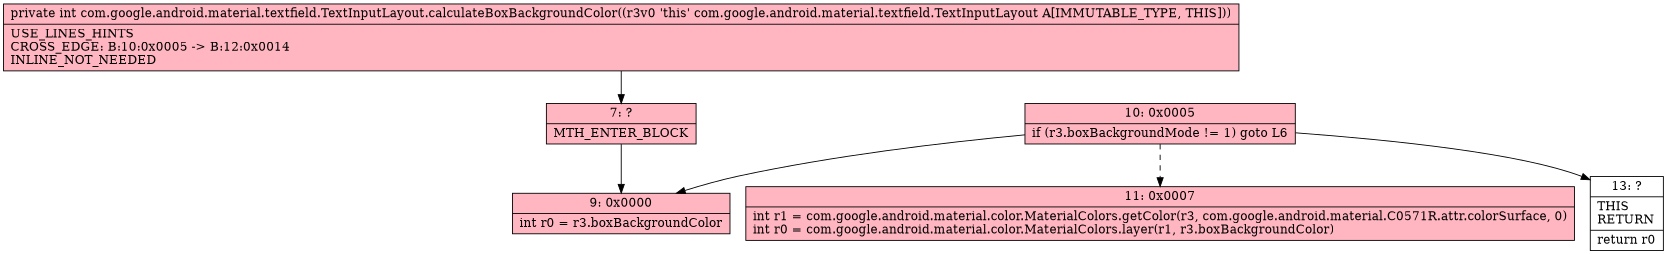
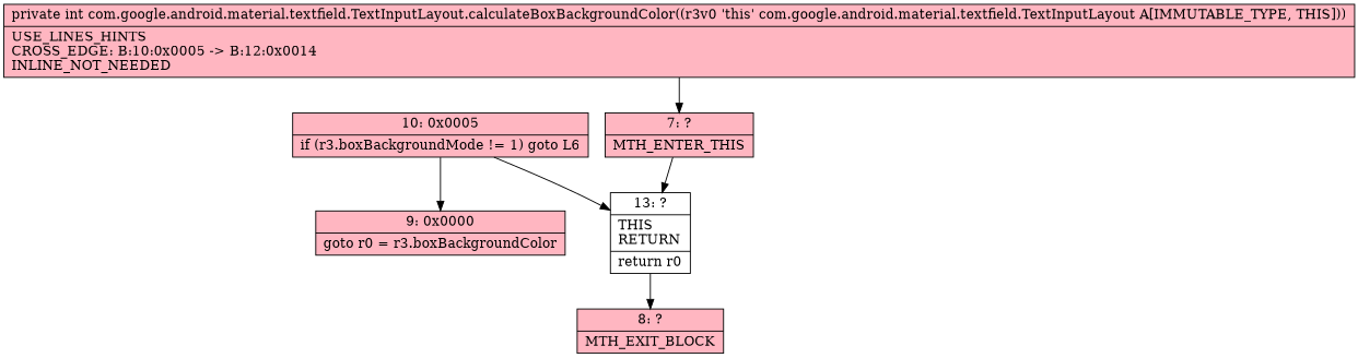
  digraph {
    node [fillcolor=lightpink shape=record style=filled]
-   n1 [label="{7\:\ ?|MTH_ENTER_BLOCK\l}"]
-   n2 [label="{9\:\ 0x0000|int r0 = r3.boxBackgroundColor\l}"]
+   n1 [label="{7\:\ ?|MTH_ENTER_THIS\l}"]
+   n2 [label="{9\:\ 0x0000|goto r0 = r3.boxBackgroundColor\l}"]
    n3 [label="{10\:\ 0x0005|if (r3.boxBackgroundMode != 1) goto L6\l}"]
-   n4 [label="{11\:\ 0x0007|int r1 = com.google.android.material.color.MaterialColors.getColor(r3, com.google.android.material.C0571R.attr.colorSurface, 0)\lint r0 = com.google.android.material.color.MaterialColors.layer(r1, r3.boxBackgroundColor)\l}"]
    n5 [fillcolor=white label="{13\:\ ?|THIS\lRETURN\l|return r0\l}"]
+   n6 [label="{8\:\ ?|MTH_EXIT_BLOCK\l}"]
    n7 [label="{private int com.google.android.material.textfield.TextInputLayout.calculateBoxBackgroundColor((r3v0 'this' com.google.android.material.textfield.TextInputLayout A[IMMUTABLE_TYPE, THIS]))  | USE_LINES_HINTS\lCROSS_EDGE: B:10:0x0005 \-\> B:12:0x0014\lINLINE_NOT_NEEDED\l}"]
-   n1 -> n2
+   n1 -> n5
    n3 -> n2
-   n3 -> n4 [style=dashed]
    n3 -> n5
+   n5 -> n6
    n7 -> n1
  }
